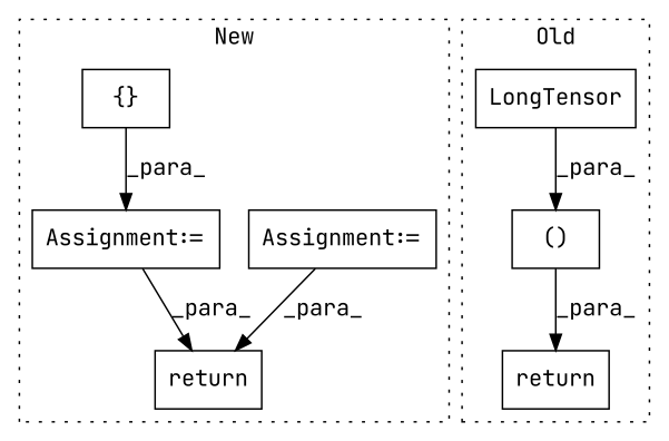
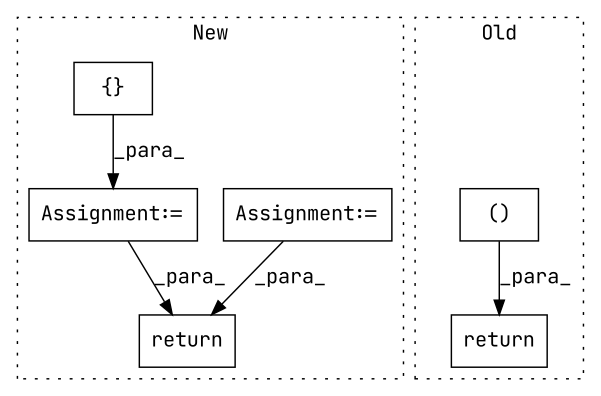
  digraph {
    fontname="JetBrains Mono"
    node [a=41 l=1 shape=box fontname="JetBrains Mono"]
    edge [fontname="JetBrains Mono"]
    n1 [l=7 label=return s=742]
    n2 [a=7 label="Assignment:=" s=713]
    n3 [a=7 label="Assignment:=" s=608]
    n4 [a=4 l="1,1" label="{}" s="587,593"]
-   n5 [a=32 l="11,1" label=LongTensor s="635,651"]
    n6 [a=106 l=26 label="()" s=670]
    n7 [l=12 label=return s=658]
    subgraph cluster_1 {
      label=New
      style=dotted
      n1
      n2
      n3
      n4
    }
    subgraph cluster_2 {
      label=Old
      style=dotted
-     n5
      n6
      n7
    }
    n2 -> n1 [label=_para_]
    n3 -> n1 [label=_para_]
    n4 -> n3 [label=_para_]
-   n5 -> n6 [label=_para_]
    n6 -> n7 [label=_para_]
  }
